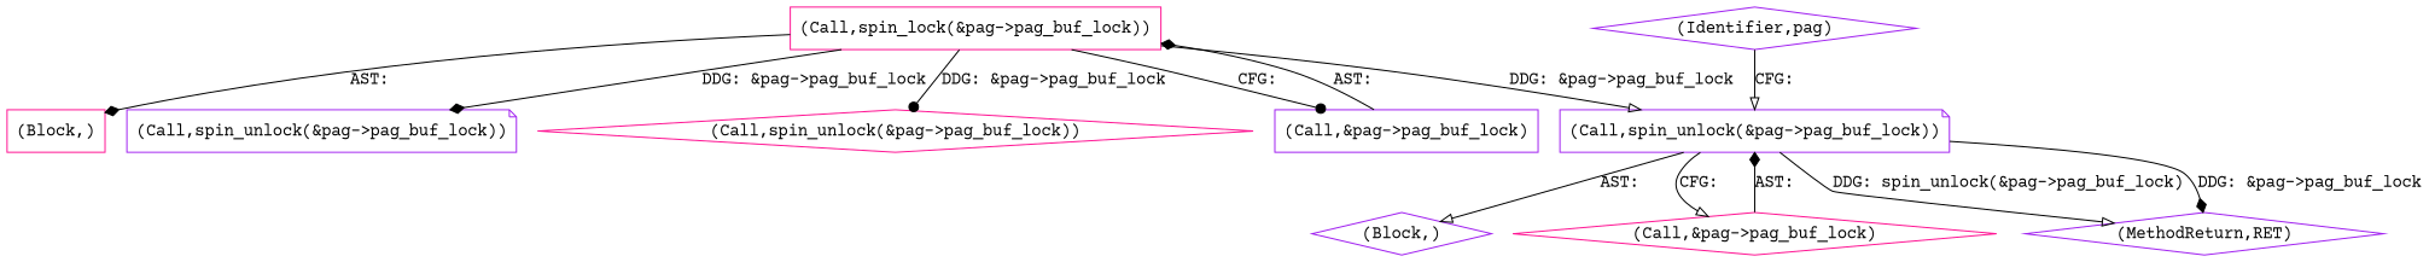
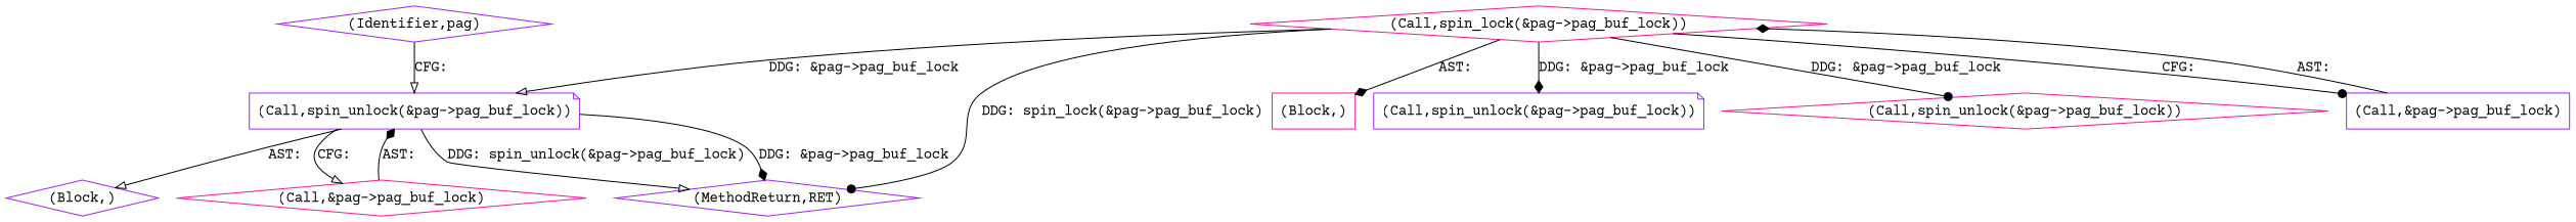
  digraph {
    fontname="Courier Prime"
    node [color=purple fontname="Courier Prime" shape=diamond]
    edge [arrowhead=onormal fontname="Courier Prime"]
    n1 [label="(Call,spin_unlock(&pag->pag_buf_lock))" shape=note]
    n2 [label="(Block,)"]
    n3 [color=deeppink label="(Call,&pag->pag_buf_lock)"]
    n4 [label="(MethodReturn,RET)"]
-   n5 [color=deeppink label="(Call,spin_lock(&pag->pag_buf_lock))" shape=box]
+   n5 [color=deeppink label="(Call,spin_lock(&pag->pag_buf_lock))"]
    n6 [color=deeppink label="(Block,)" shape=box]
    n7 [label="(Call,spin_unlock(&pag->pag_buf_lock))" shape=note]
    n8 [color=deeppink label="(Call,spin_unlock(&pag->pag_buf_lock))"]
    n9 [label="(Call,&pag->pag_buf_lock)" shape=box]
    n10 [label="(Identifier,pag)"]
    n1 -> n2 [label="AST: "]
    n1 -> n3 [label="CFG: "]
    n1 -> n4 [label="DDG: spin_unlock(&pag->pag_buf_lock)"]
    n1 -> n4 [arrowhead=diamond label="DDG: &pag->pag_buf_lock"]
    n3 -> n1 [arrowhead=diamond label="AST: "]
    n5 -> n1 [label="DDG: &pag->pag_buf_lock"]
+   n5 -> n4 [arrowhead=dot label="DDG: spin_lock(&pag->pag_buf_lock)"]
    n5 -> n6 [arrowhead=diamond label="AST: "]
    n5 -> n7 [arrowhead=diamond label="DDG: &pag->pag_buf_lock"]
    n5 -> n8 [arrowhead=dot label="DDG: &pag->pag_buf_lock"]
    n5 -> n9 [arrowhead=dot label="CFG: "]
    n9 -> n5 [arrowhead=diamond label="AST: "]
    n10 -> n1 [label="CFG: "]
  }
